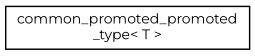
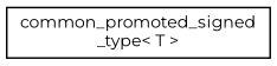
  digraph {
    rankdir=TB
    fontname=Montserrat
-   n1 [color=black fillcolor=white fontname=Montserrat fontsize=10 height=0.2 label="common_promoted_promoted\l_type\< T \>" shape=record style=filled width=0.4]
+   n1 [color=black fillcolor=white fontname=Montserrat fontsize=10 height=0.2 label="common_promoted_signed\l_type\< T \>" shape=record style=filled width=0.4]
  }
